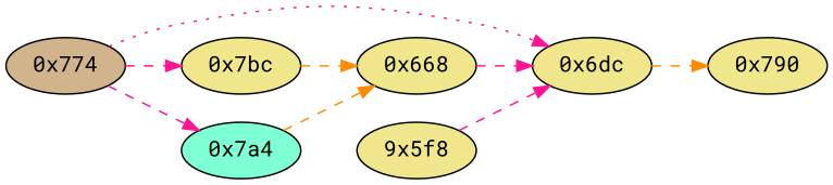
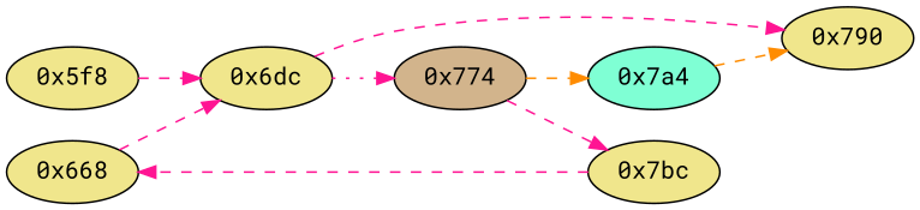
  strict digraph {
    "edge"="{}"
    file="/Users/mark/Documents//论文//第二篇论文//2018-08-24交论文后的备份/2019/CFG/small-programs/1b-1-2-1-1-gtsum127_dep-1-0-1/1528_recovered.dot"
    fontname="Roboto Mono"
    "graph"="{u'file': u'/Users/mark/Documents//\u8bba\u6587//\u7b2c\u4e8c\u7bc7\u8bba\u6587//2018-08-24\u4ea4\u8bba\u6587\u540e\u7684\u5907\u4efd/2019/CFG/small-programs/1b-1-2-1-1-gtsum127_dep-1-0-1/1528_recovered.dot'}"
    "node"="{u'opcode': u''}"
    rankdir=LR
    node [fillcolor=khaki fontname="Roboto Mono" style=filled]
    edge [color=deeppink fontname="Roboto Mono" style=dashed]
    "0x668" [opcode="[u'ldr', u'mov', u'add', u'mov', u'b']"]
    "0x6dc" [opcode="[u'str', u'str', u'ldr', u'ldrb', u'ldr', u'ldr', u'ldr', u'cmp', u'mov', u'b']"]
    "0x790" [opcode="[u'ldr', u'mov', u'bl', u'ldr', u'b']"]
    "0x774" [fillcolor=tan opcode="[u'ldr', u'cmp', u'mov', u'mov', u'strb', u'ldr', u'b']"]
    "0x7bc" [opcode="[u'ldr', u'ldr', u'mul', u'str', u'ldr', u'b']"]
    "0x7a4" [fillcolor=aquamarine opcode="[u'ldr', u'ldr', u'add', u'str', u'ldr', u'b']"]
-   "0x5f8" [opcode="[u'push', u'add', u'sub', u'mov', u'ldr', u'ldr', u'ldr', u'ldr', u'add', u'b']" label="9x5f8"]
+   "0x5f8" [opcode="[u'push', u'add', u'sub', u'mov', u'ldr', u'ldr', u'ldr', u'ldr', u'add', u'b']"]
    "0x668" -> "0x6dc"
-   "0x6dc" -> "0x790" [color=darkorange]
-   "0x774" -> "0x6dc" [style=dotted]
+   "0x6dc" -> "0x790"
+   "0x6dc" -> "0x774" [style=dotted]
    "0x774" -> "0x7bc"
-   "0x774" -> "0x7a4"
-   "0x7bc" -> "0x668" [color=darkorange]
-   "0x7a4" -> "0x668" [color=darkorange]
+   "0x774" -> "0x7a4" [color=darkorange]
+   "0x7bc" -> "0x668"
+   "0x7a4" -> "0x790" [color=darkorange]
    "0x5f8" -> "0x6dc"
  }
